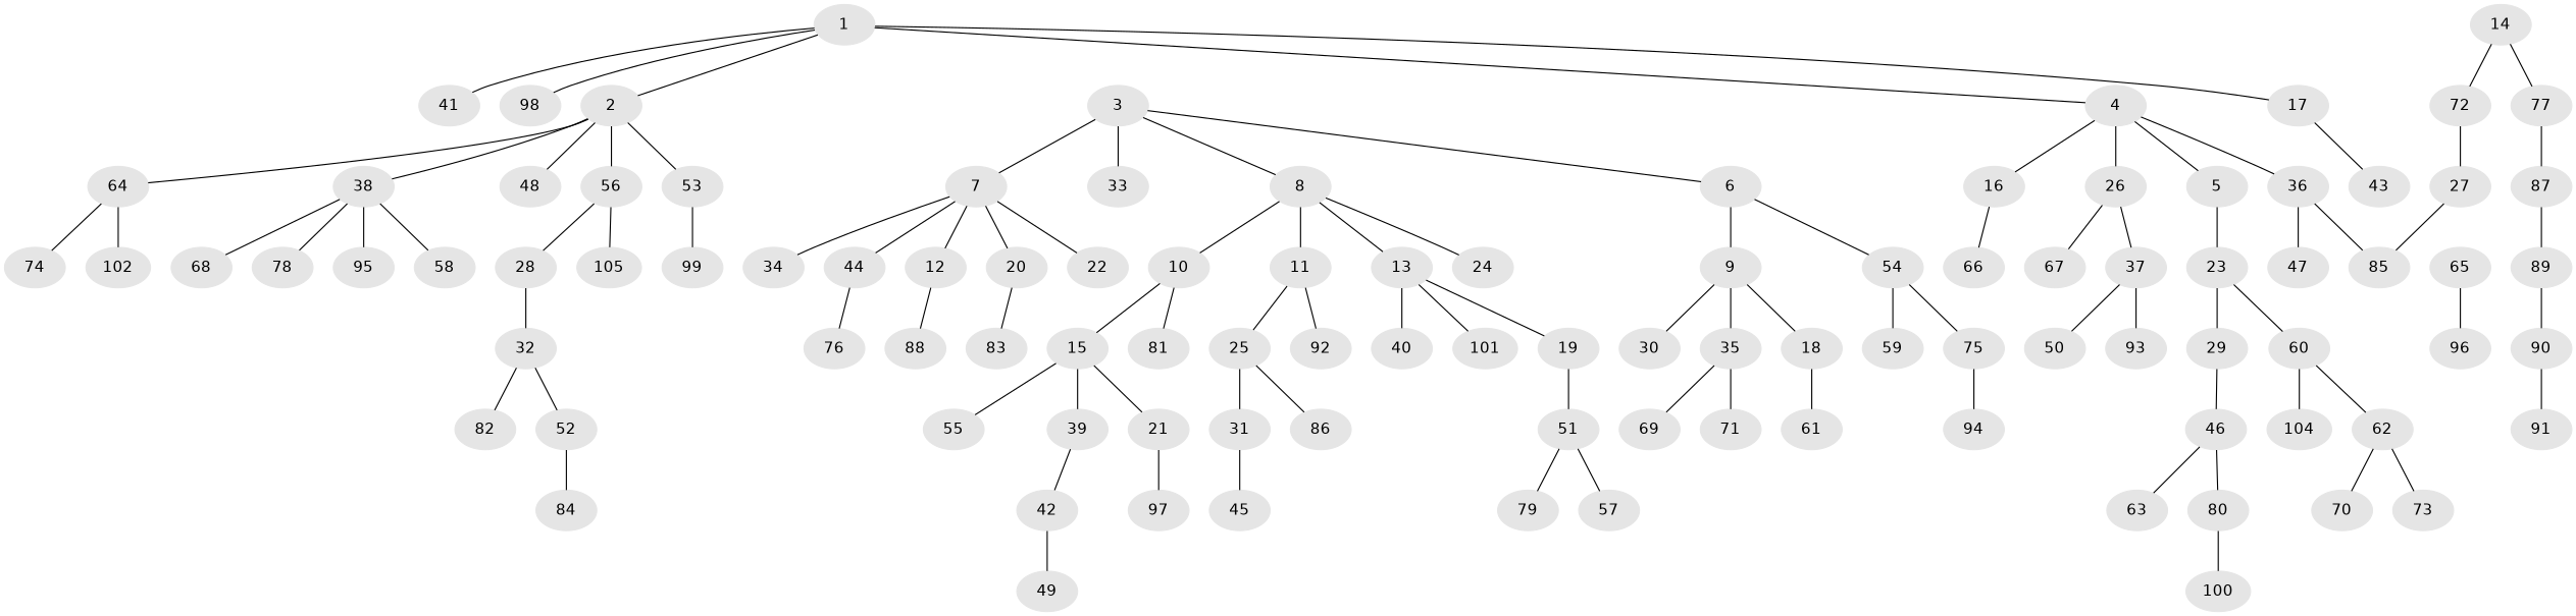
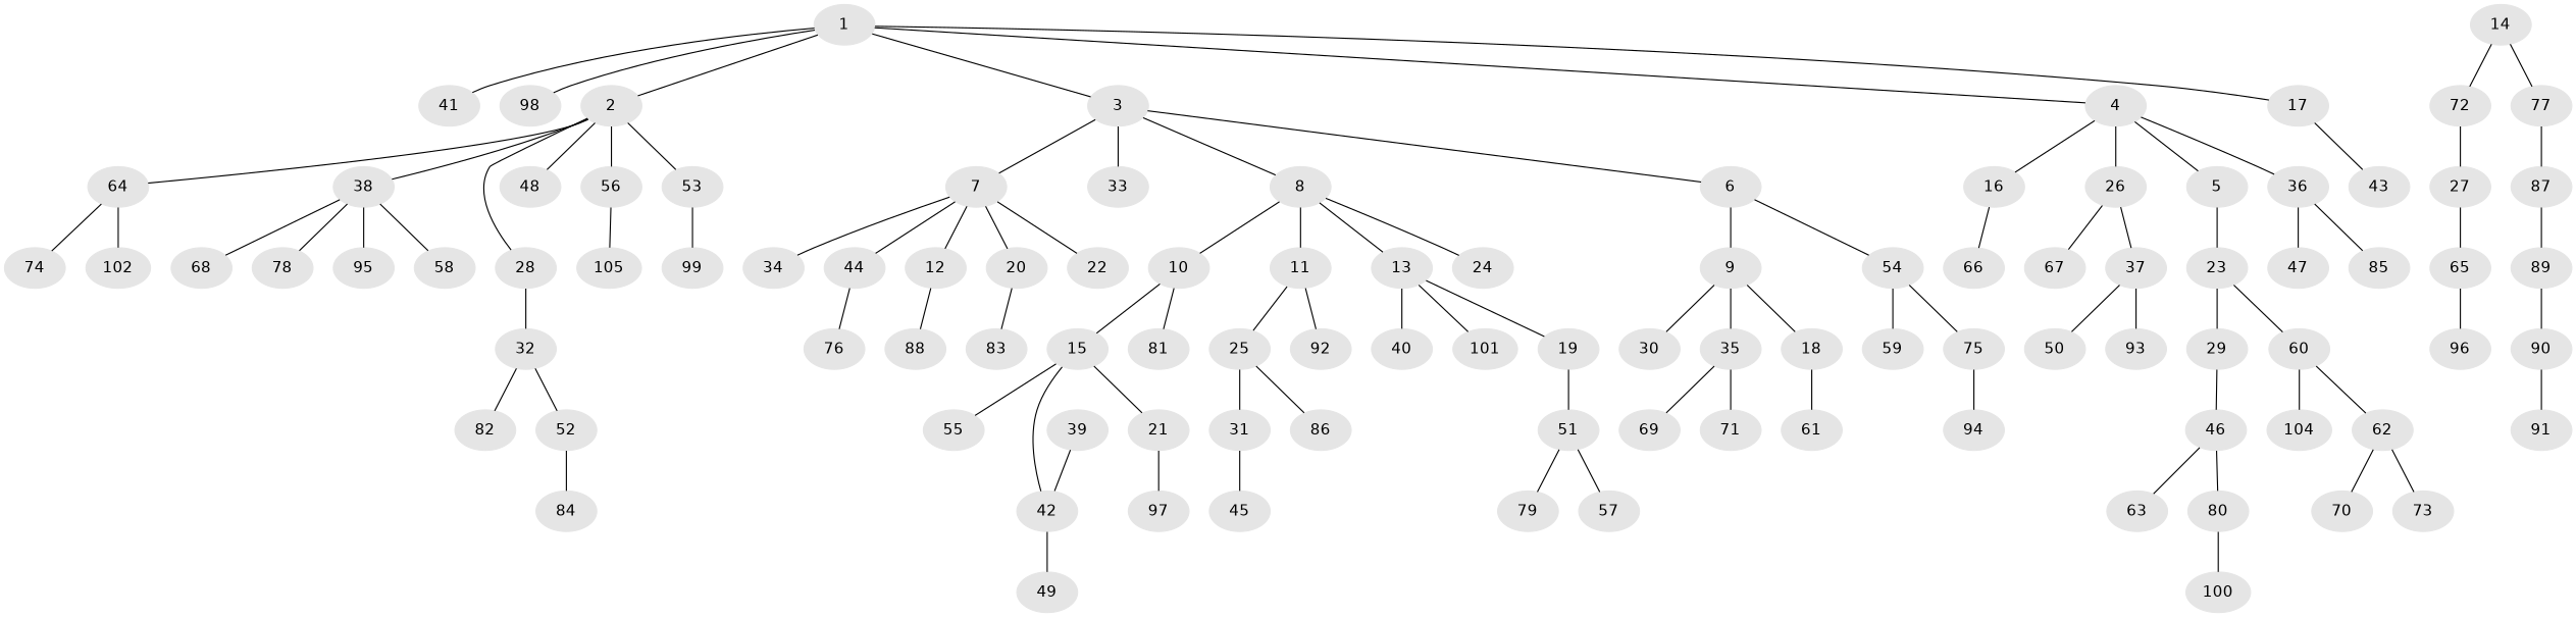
  graph {
    fontname="DejaVu Sans"
    node [color=gray90 fontname="DejaVu Sans" style=filled]
    edge [fontname="DejaVu Sans"]
    1
    2
    3
    4
    17
    41
    98
    28
    38
    48
    53
    56
    64
    6
    7
    8
    33
    5
    16
    26
    36
    43
    32
    58
    68
    78
    95
    99
    105
    74
    102
    9
    54
    12
    20
    22
    34
    44
    10
    11
    13
    24
    14
    72
    77
    23
    66
    37
    67
    47
    85
    29
    60
    18
    30
    35
    59
    75
    88
    83
    76
    15
    81
    25
    92
    19
    40
    101
    61
    69
    71
    21
    39
    55
    31
    86
    51
    27
    87
    97
    42
    57
    79
    46
    62
    104
    65
    45
    50
    93
    96
    52
    82
    63
    80
    84
    49
    100
    94
    70
    73
    89
    90
    91
    1 -- 2
+   1 -- 3
    1 -- 4
    1 -- 17
    1 -- 41
    1 -- 98
-   56 -- 28
+   2 -- 28
    2 -- 38
    2 -- 48
    2 -- 53
    2 -- 56
    2 -- 64
    3 -- 6
    3 -- 7
    3 -- 8
    3 -- 33
    4 -- 5
    4 -- 16
    4 -- 26
    4 -- 36
    17 -- 43
    28 -- 32
    38 -- 58
    38 -- 68
    38 -- 78
    38 -- 95
    53 -- 99
    56 -- 105
    64 -- 74
    64 -- 102
    6 -- 9
    6 -- 54
    7 -- 12
    7 -- 20
    7 -- 22
    7 -- 34
    7 -- 44
    8 -- 10
    8 -- 11
    8 -- 13
    8 -- 24
    5 -- 23
    16 -- 66
    26 -- 37
    26 -- 67
    36 -- 47
    36 -- 85
    32 -- 52
    32 -- 82
    9 -- 18
    9 -- 30
    9 -- 35
    54 -- 59
    54 -- 75
    12 -- 88
    20 -- 83
    44 -- 76
    10 -- 15
    10 -- 81
    11 -- 25
    11 -- 92
    13 -- 19
    13 -- 40
    13 -- 101
    14 -- 72
    14 -- 77
    72 -- 27
    77 -- 87
    23 -- 29
    23 -- 60
    37 -- 50
    37 -- 93
    29 -- 46
    60 -- 62
    60 -- 104
    18 -- 61
    35 -- 69
    35 -- 71
    75 -- 94
    15 -- 21
-   15 -- 39
+   15 -- 42
    15 -- 55
    25 -- 31
    25 -- 86
    19 -- 51
    21 -- 97
    39 -- 42
    31 -- 45
    51 -- 57
    51 -- 79
-   27 -- 85
+   27 -- 65
    87 -- 89
    42 -- 49
    46 -- 63
    46 -- 80
    62 -- 70
    62 -- 73
    65 -- 96
    52 -- 84
    80 -- 100
    89 -- 90
    90 -- 91
  }
